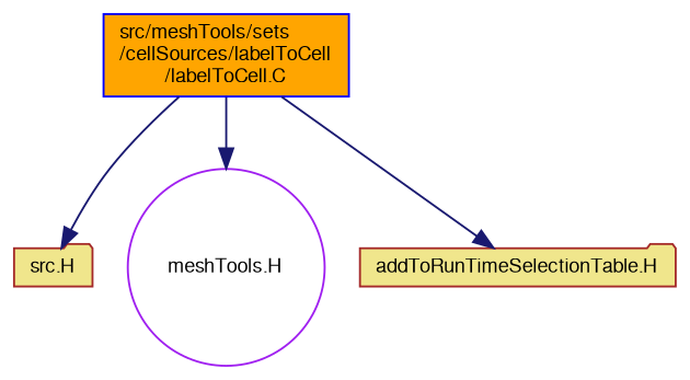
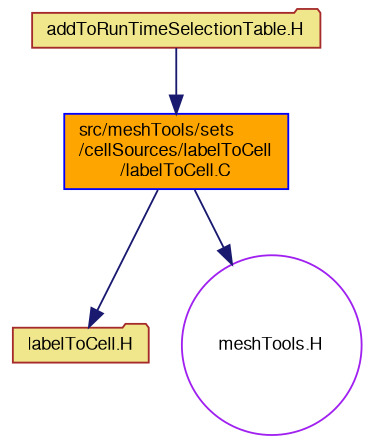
  digraph {
    node [color=brown fillcolor=khaki fontname=FreeSans fontsize=10 shape=folder style=filled]
    edge [color=midnightblue fontname=FreeSans fontsize=10 labelfontname=FreeSans labelfontsize=10 style=solid]
    n1 [color=blue fillcolor=orange fontcolor=black height=0.2 label="src/meshTools/sets\l/cellSources/labelToCell\l/labelToCell.C" shape=box width=0.4]
-   n2 [height=0.2 label="src.H" width=0.4]
+   n2 [height=0.2 label="labelToCell.H" width=0.4]
    n3 [color=purple fillcolor=white height=0.2 label="meshTools.H" shape=circle width=0.4]
    n4 [height=0.2 label="addToRunTimeSelectionTable.H" width=0.4]
    n1 -> n2
    n1 -> n3
-   n1 -> n4
+   n4 -> n1
  }
